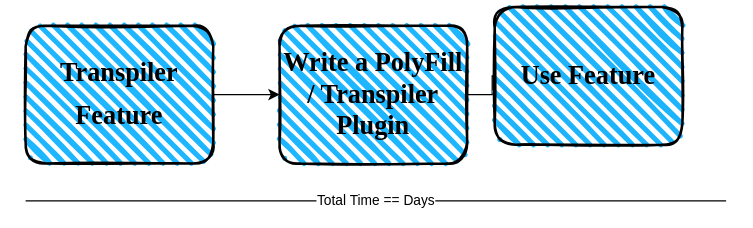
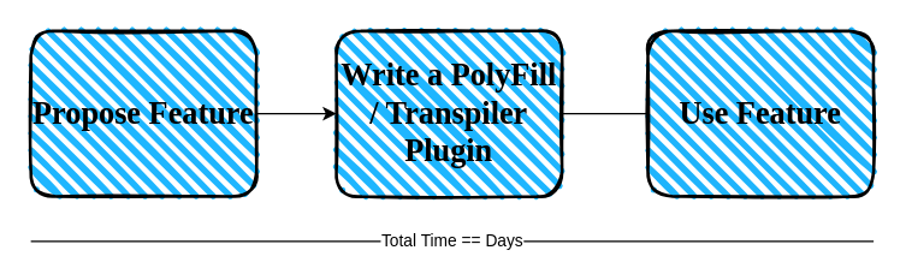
  <mxCell id="0" />
  <mxCell id="1" parent="0" />
  <mxCell id="2" style="edgeStyle=orthogonalEdgeStyle;rounded=0;orthogonalLoop=1;jettySize=auto;html=1;exitX=1;exitY=0.5;exitDx=0;exitDy=0;entryX=0;entryY=0.5;entryDx=0;entryDy=0;" parent="1" source="3" target="5" edge="1"><mxGeometry relative="1" as="geometry" /></mxCell>
- <mxCell id="3" value="&lt;font style=&quot;line-height: 140%&quot; face=&quot;Comic Sans MS&quot; size=&quot;1&quot;&gt;&lt;b style=&quot;font-size: 21px ; line-height: 160%&quot;&gt;Transpiler Feature&lt;/b&gt;&lt;/font&gt;" style="rounded=1;whiteSpace=wrap;html=1;strokeWidth=2;fillWeight=4;hachureGap=8;hachureAngle=45;sketch=1;fillStyle=auto;gradientDirection=north;fillColor=#1EB6FF;" parent="1" vertex="1"><mxGeometry x="20" y="20" width="150" height="110" as="geometry" /></mxCell>
+ <mxCell id="3" value="&lt;font style=&quot;line-height: 140%&quot; face=&quot;Comic Sans MS&quot; size=&quot;1&quot;&gt;&lt;b style=&quot;font-size: 21px ; line-height: 160%&quot;&gt;Propose Feature&lt;/b&gt;&lt;/font&gt;" style="rounded=1;whiteSpace=wrap;html=1;strokeWidth=2;fillWeight=4;hachureGap=8;hachureAngle=45;sketch=1;fillStyle=auto;gradientDirection=north;fillColor=#1EB6FF;" parent="1" vertex="1"><mxGeometry x="20" y="20" width="150" height="110" as="geometry" /></mxCell>
  <mxCell id="4" style="edgeStyle=orthogonalEdgeStyle;rounded=0;orthogonalLoop=1;jettySize=auto;html=1;exitX=1;exitY=0.5;exitDx=0;exitDy=0;endArrow=none;" parent="1" source="5" target="6" edge="1"><mxGeometry relative="1" as="geometry" /></mxCell>
  <mxCell id="5" value="&lt;font face=&quot;Comic Sans MS&quot; style=&quot;font-size: 21px&quot;&gt;&lt;b&gt;Write a PolyFill / Transpiler Plugin&lt;/b&gt;&lt;/font&gt;" style="rounded=1;whiteSpace=wrap;html=1;strokeWidth=2;fillWeight=4;hachureGap=8;hachureAngle=45;sketch=1;fillColor=#1EB6FF;" parent="1" vertex="1"><mxGeometry x="223" y="20" width="150" height="110" as="geometry" /></mxCell>
- <mxCell id="6" value="&lt;font style=&quot;font-size: 21px&quot; face=&quot;Comic Sans MS&quot;&gt;&lt;b&gt;Use Feature&lt;/b&gt;&lt;/font&gt;" style="rounded=1;whiteSpace=wrap;html=1;strokeWidth=2;fillWeight=4;hachureGap=8;hachureAngle=45;sketch=1;fillColor=#1EB4FC;" parent="1" vertex="1"><mxGeometry x="395" y="5" width="150" height="110" as="geometry" /></mxCell>
+ <mxCell id="6" value="&lt;font style=&quot;font-size: 21px&quot; face=&quot;Comic Sans MS&quot;&gt;&lt;b&gt;Use Feature&lt;/b&gt;&lt;/font&gt;" style="rounded=1;whiteSpace=wrap;html=1;strokeWidth=2;fillWeight=4;hachureGap=8;hachureAngle=45;sketch=1;fillColor=#1EB4FC;" parent="1" vertex="1"><mxGeometry x="430" y="20" width="150" height="110" as="geometry" /></mxCell>
  <mxCell id="7" value="Total Time == Days" style="endArrow=none;html=1;rounded=1;jumpStyle=arc;" parent="1" edge="1"><mxGeometry relative="1" as="geometry"><mxPoint x="20" y="160" as="sourcePoint" /><mxPoint x="580" y="160" as="targetPoint" /></mxGeometry></mxCell>
  <mxCell id="8" value="" style="resizable=0;html=1;align=left;verticalAlign=bottom;" parent="7" connectable="0" vertex="1"><mxGeometry x="-1" relative="1" as="geometry" /></mxCell>
  <mxCell id="9" value="" style="resizable=0;html=1;align=right;verticalAlign=bottom;" parent="7" connectable="0" vertex="1"><mxGeometry x="1" relative="1" as="geometry" /></mxCell>
